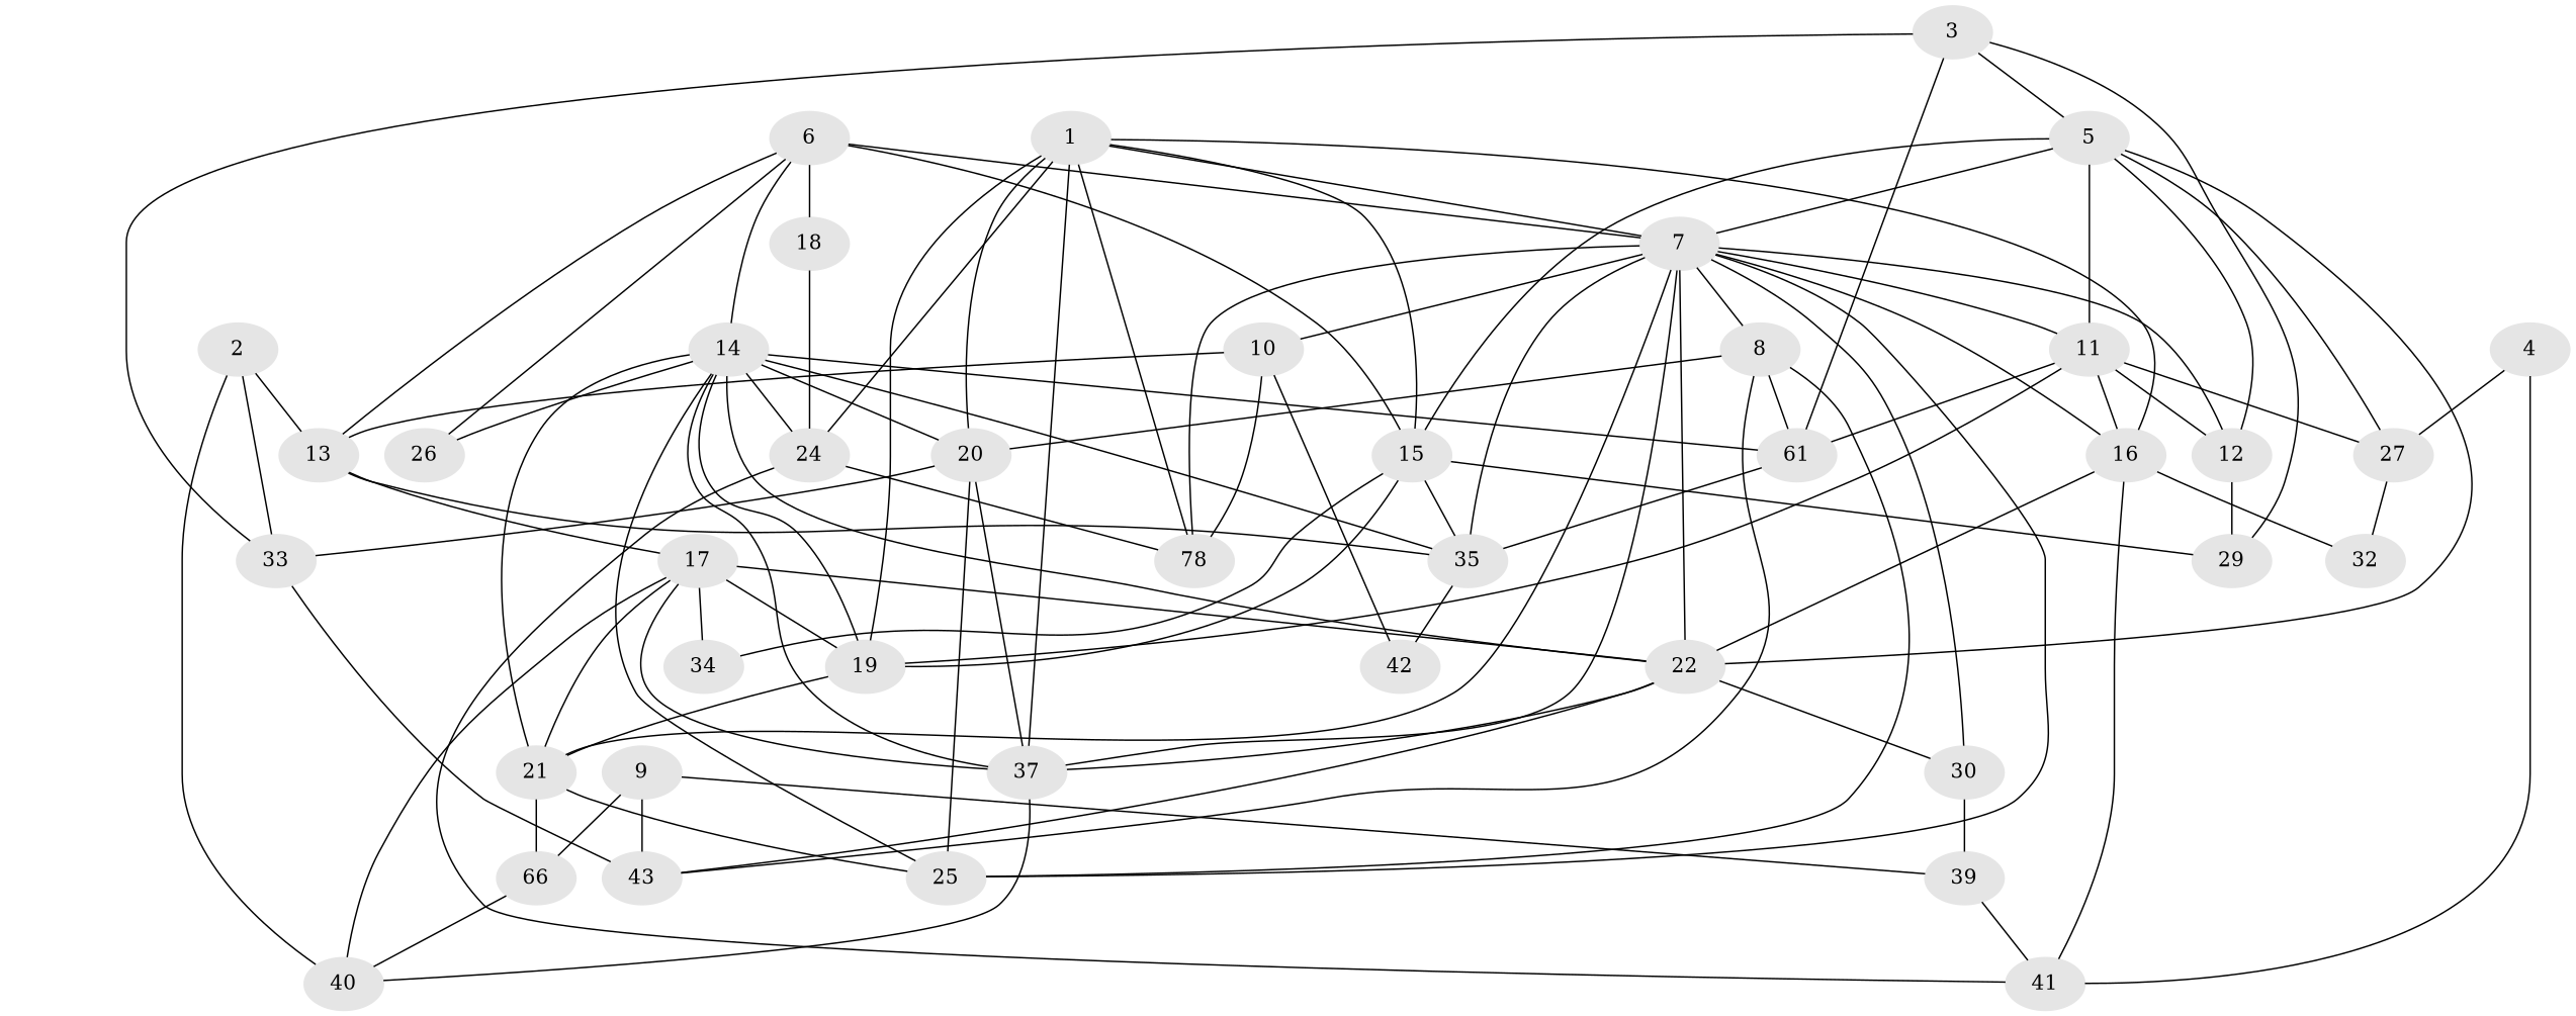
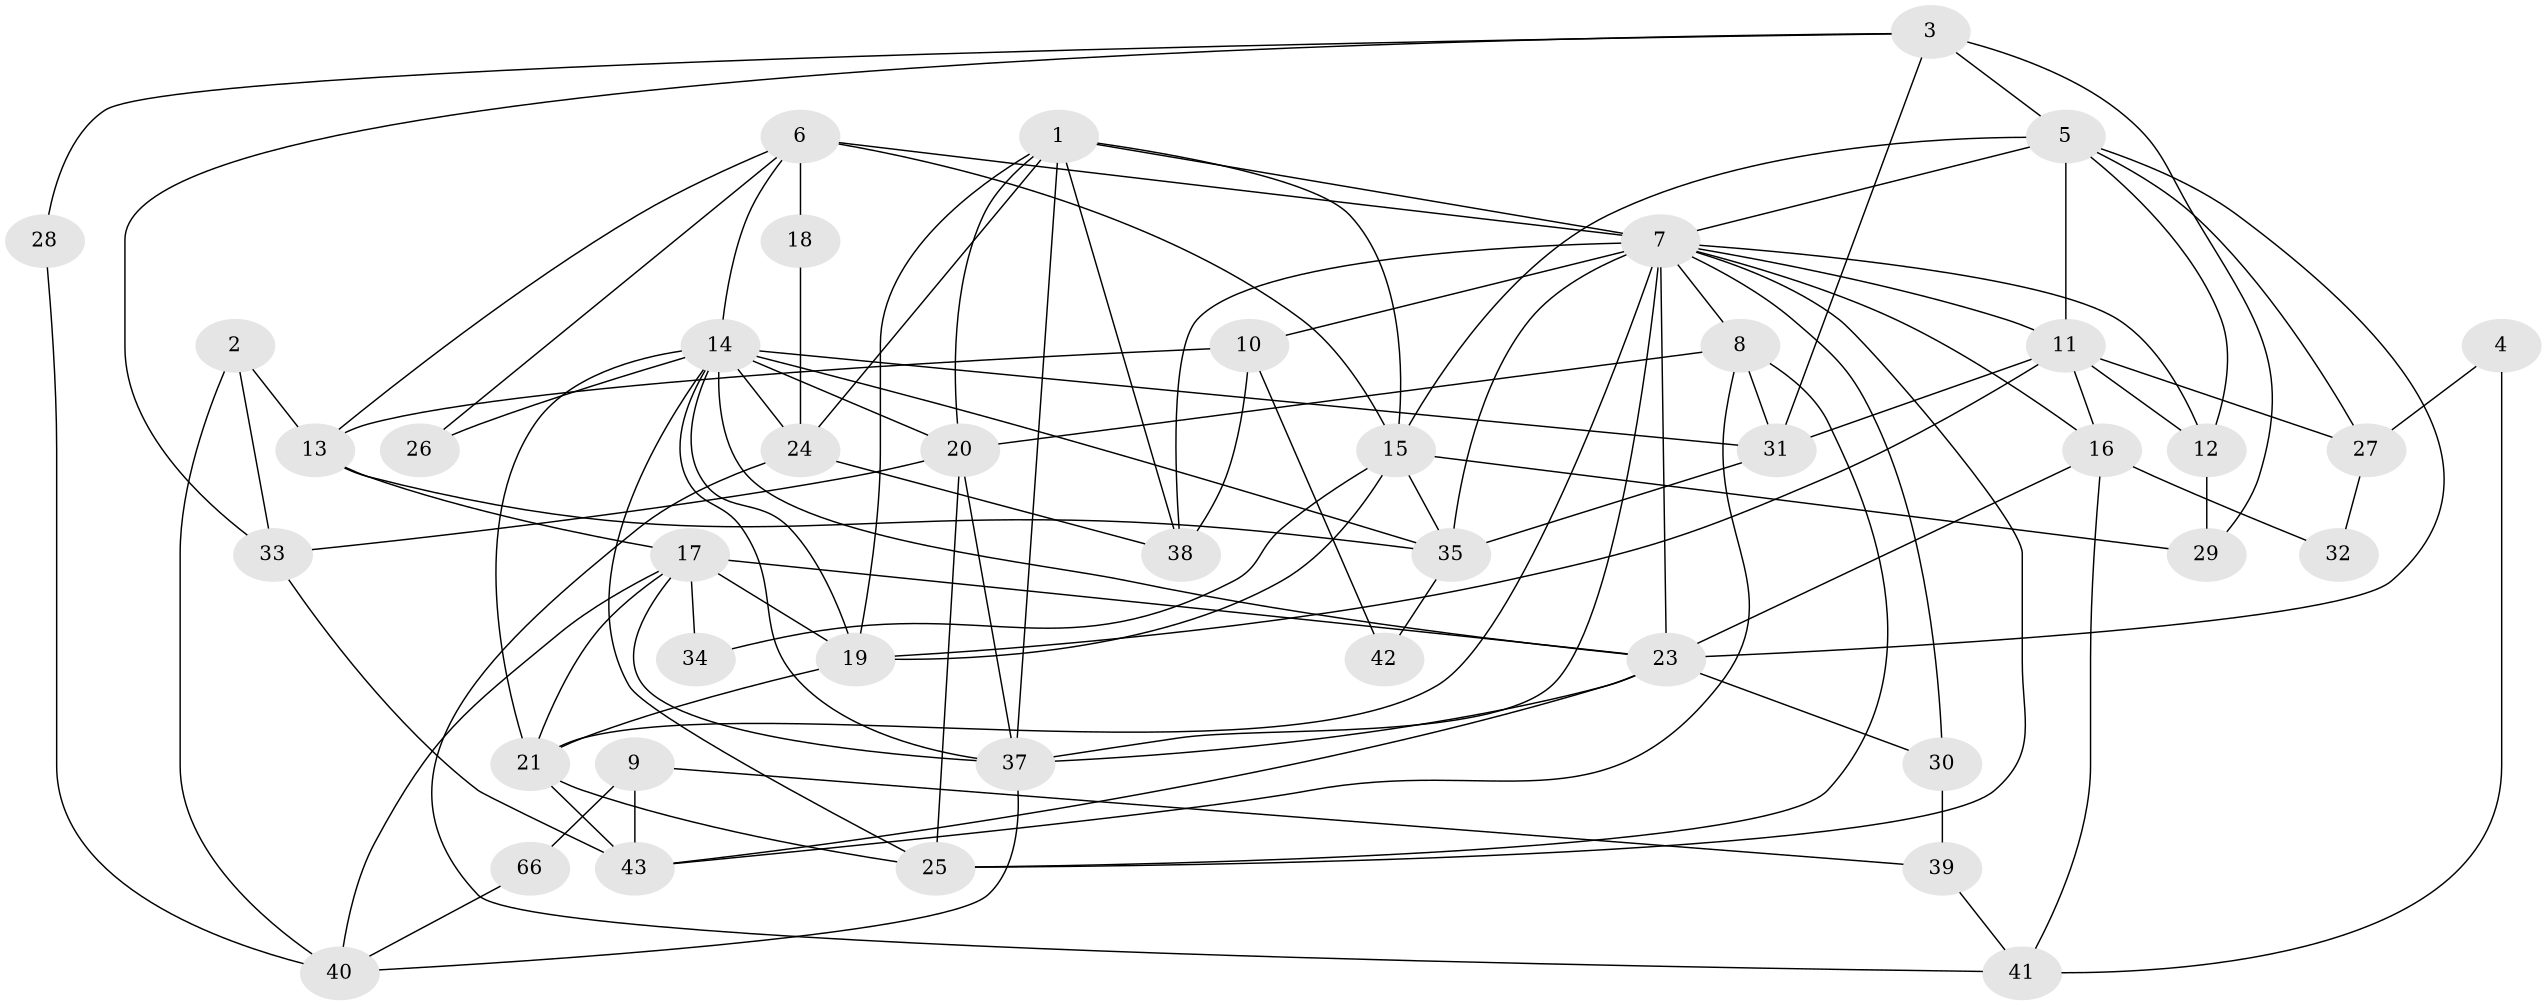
  graph {
    node [color=gray90 style=filled]
    edge [weight=1.0]
    1
    7
    15
    16
    19
    20
    37
-   38 [label=78]
+   38
    24
    11
    12
-   22
+   22 [label=23]
    8
    10
    21
    25
    30
    35
    14
-   31 [label=61]
+   31
    26
    29
    34
    41
    32
    33
    40
    2
    13
    17
    43
    3
    5
+   28
    27
    4
    6
    18
    42
    39
    9
    n42 [label=66]
    1 -- 7
    1 -- 15 [weight=2.0]
-   1 -- 16
    1 -- 19 [weight=3.0]
    1 -- 20
    1 -- 37
    1 -- 38
    1 -- 24
    7 -- 16
    7 -- 37
    7 -- 38
    7 -- 11
    7 -- 12 [weight=2.0]
    7 -- 22
    7 -- 8 [weight=2.0]
    7 -- 10 [weight=2.0]
    7 -- 21
    7 -- 25
    7 -- 30
    7 -- 35
    15 -- 19
    15 -- 35
    15 -- 29
    15 -- 34 [weight=2.0]
    16 -- 22
    16 -- 41
    16 -- 32
    19 -- 21 [weight=2.0]
    20 -- 37 [weight=2.0]
    20 -- 25 [weight=3.0]
    20 -- 33
    37 -- 40
    24 -- 38
    24 -- 41
    11 -- 16
    11 -- 19
    11 -- 12
    11 -- 31
    11 -- 27
    12 -- 29
    22 -- 37
    22 -- 30
    22 -- 43
    8 -- 20
    8 -- 25
    8 -- 31
    8 -- 43
    10 -- 38
    10 -- 13
    10 -- 42
    21 -- 25
-   21 -- n42
+   21 -- 43
    30 -- 39
    35 -- 42
    14 -- 19
    14 -- 20 [weight=2.0]
    14 -- 37
    14 -- 24
    14 -- 22
    14 -- 21
    14 -- 25
    14 -- 35
    14 -- 31
    14 -- 26 [weight=2.0]
    31 -- 35
    33 -- 43
    2 -- 33
    2 -- 40
    2 -- 13
    13 -- 35
    13 -- 17
    17 -- 19
    17 -- 37
    17 -- 22 [weight=2.0]
    17 -- 21 [weight=2.0]
    17 -- 34
    17 -- 40
    3 -- 31
    3 -- 29
    3 -- 33
    3 -- 5
+   3 -- 28
    5 -- 7
    5 -- 15
    5 -- 11 [weight=2.0]
    5 -- 12
    5 -- 22
    5 -- 27
+   28 -- 40
    27 -- 32
    4 -- 41
    4 -- 27
    6 -- 7 [weight=2.0]
    6 -- 15
    6 -- 14
    6 -- 26
    6 -- 13
    6 -- 18
    18 -- 24
    39 -- 41
    9 -- 43
    9 -- 39
    9 -- n42
    n42 -- 40
  }
